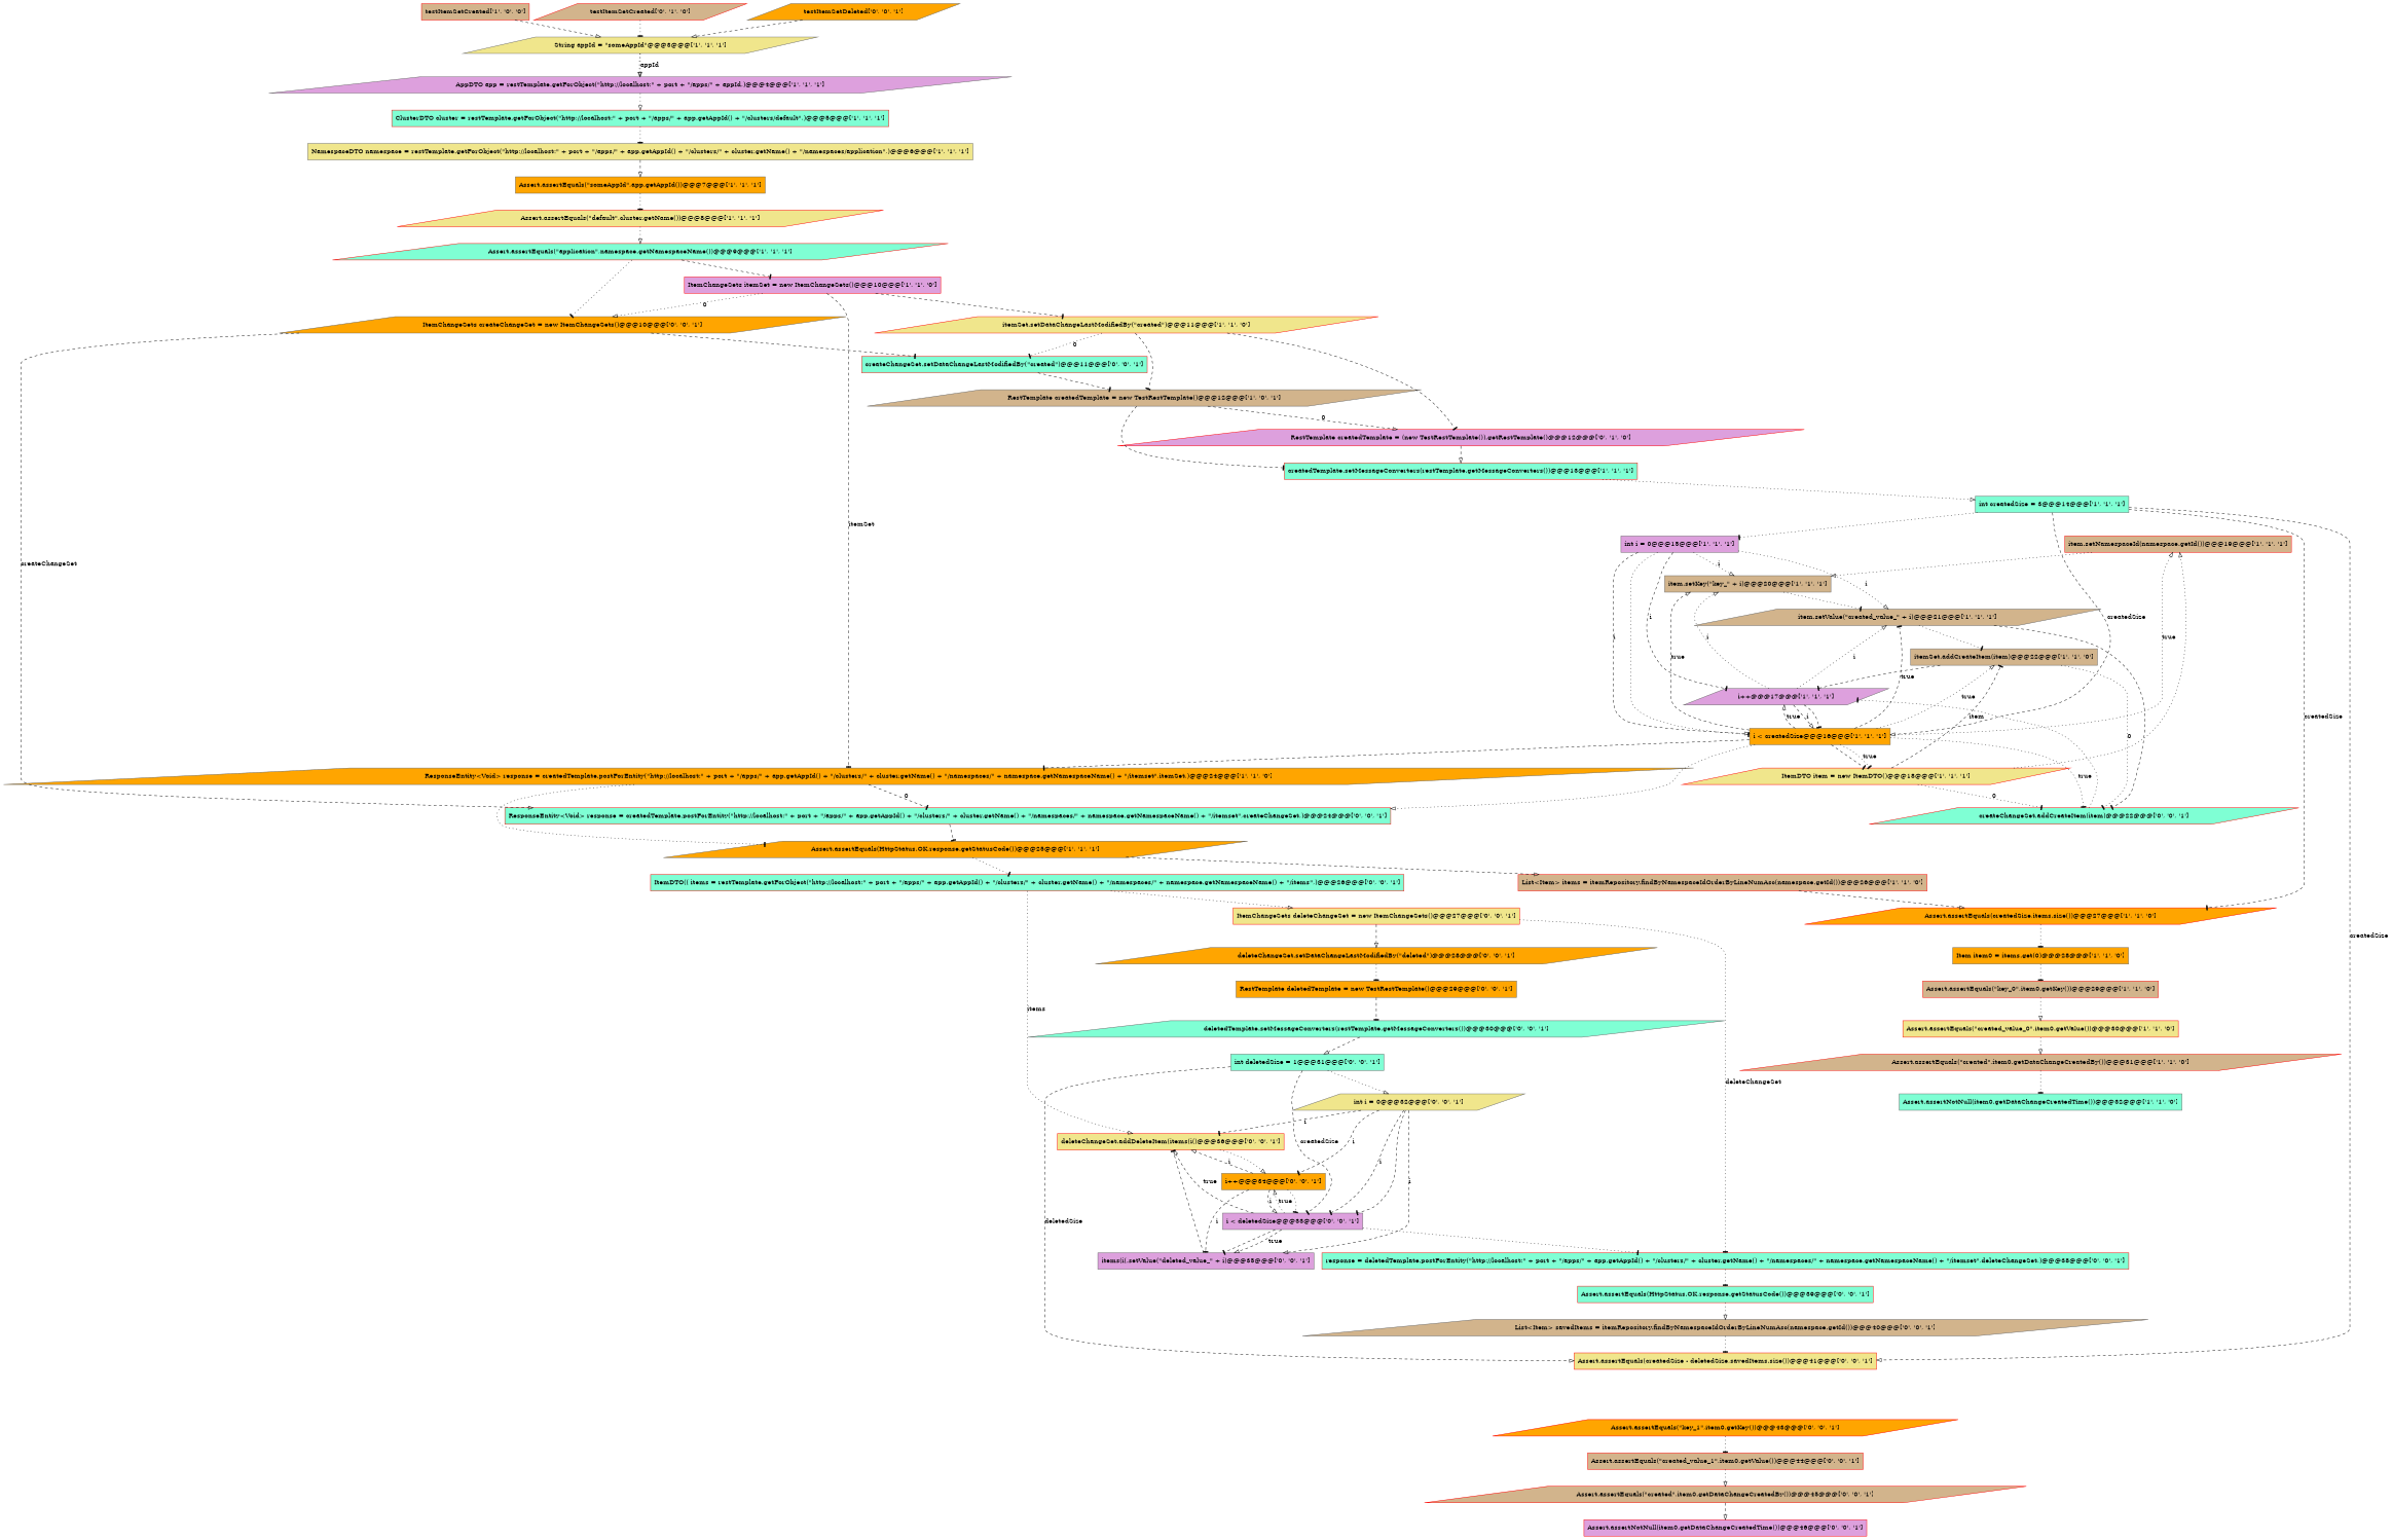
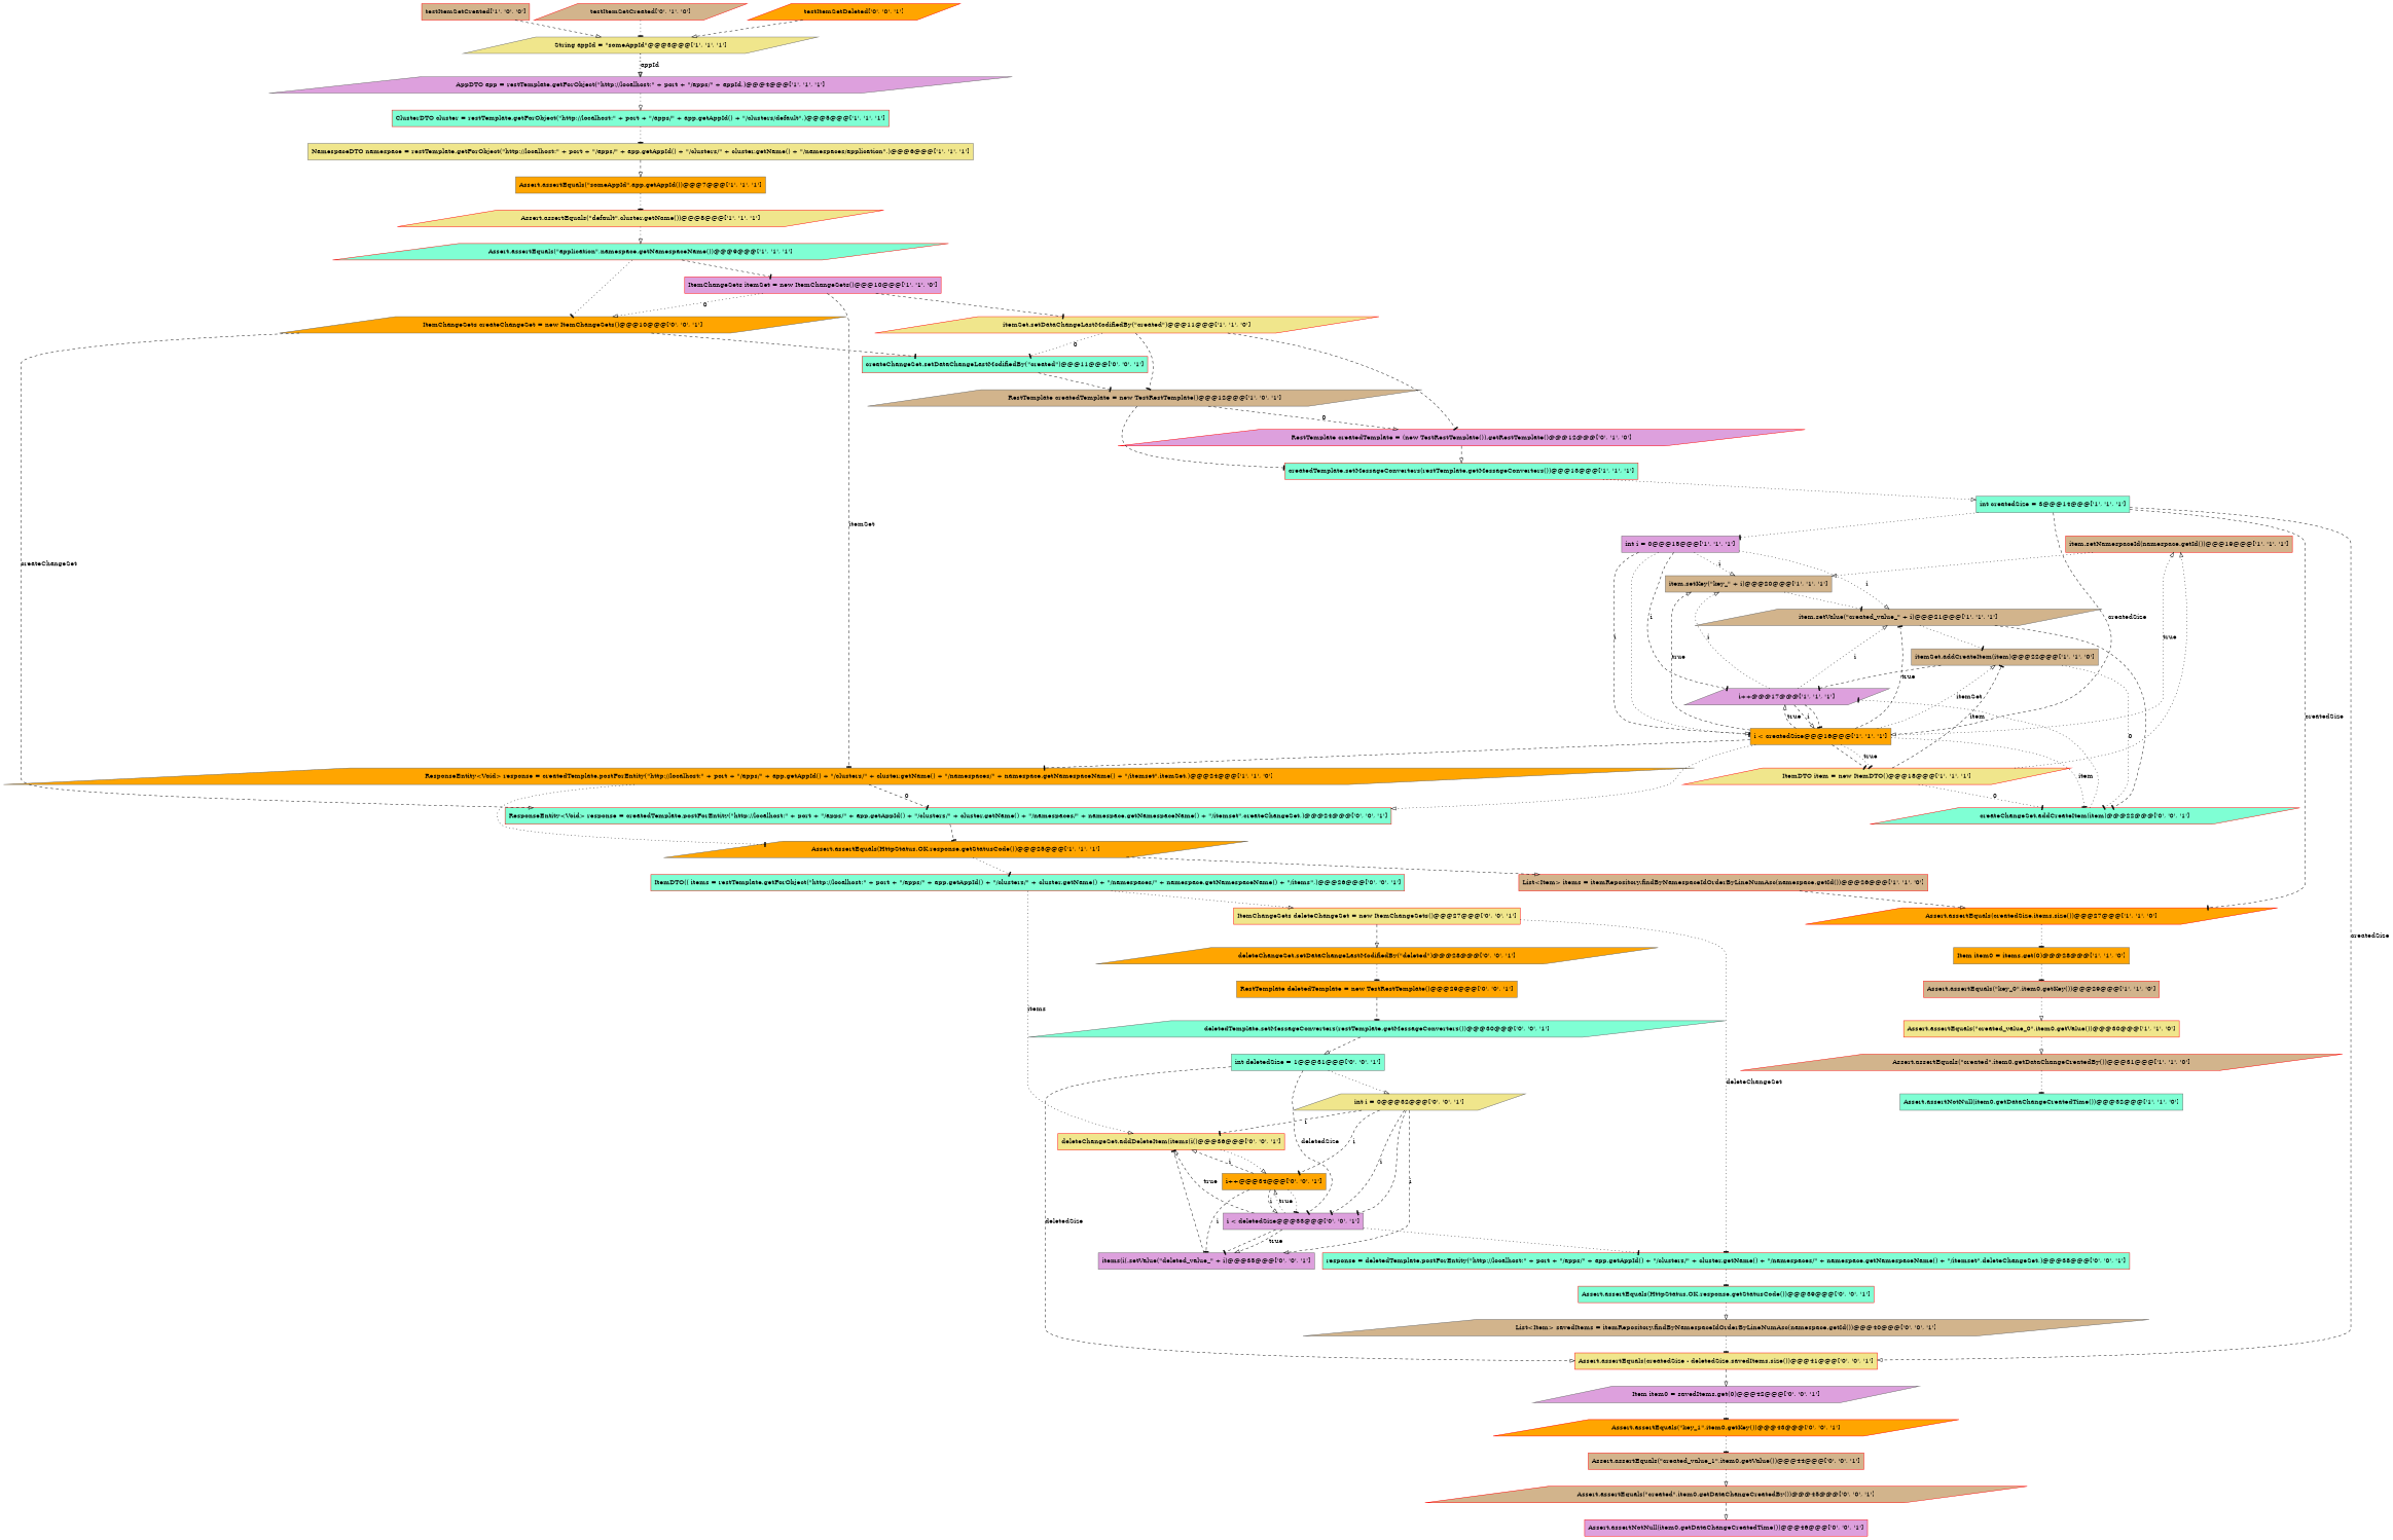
  digraph {
    node [color=red fillcolor=tan shape=box style=filled]
    edge [arrowhead=tee style=dashed]
    n1 [label="item.setNamespaceId(namespace.getId())@@@19@@@['1', '1', '1']"]
    n2 [color=gray40 label="item.setKey(\"key_\" + i)@@@20@@@['1', '1', '1']"]
    n3 [color=gray40 label="item.setValue(\"created_value_\" + i)@@@21@@@['1', '1', '1']" shape=parallelogram]
    n4 [color=gray40 label="List<Item> savedItems = itemRepository.findByNamespaceIdOrderByLineNumAsc(namespace.getId())@@@40@@@['0', '0', '1']" shape=parallelogram]
    n5 [fillcolor=khaki label="Assert.assertEquals(createdSize - deletedSize,savedItems.size())@@@41@@@['0', '0', '1']"]
+   n6 [color=gray40 fillcolor=plum label="Item item0 = savedItems.get(0)@@@42@@@['0', '0', '1']" shape=parallelogram]
    n7 [fillcolor=plum label="RestTemplate createdTemplate = (new TestRestTemplate()).getRestTemplate()@@@12@@@['0', '1', '0']" shape=parallelogram]
    n8 [fillcolor=aquamarine label="createdTemplate.setMessageConverters(restTemplate.getMessageConverters())@@@13@@@['1', '1', '1']"]
    n9 [color=gray40 fillcolor=aquamarine label="int createdSize = 3@@@14@@@['1', '1', '1']"]
    n10 [color=gray40 fillcolor=orange label="deleteChangeSet.setDataChangeLastModifiedBy(\"deleted\")@@@28@@@['0', '0', '1']" shape=parallelogram]
    n11 [color=gray40 fillcolor=orange label="RestTemplate deletedTemplate = new TestRestTemplate()@@@29@@@['0', '0', '1']"]
    n12 [color=gray40 fillcolor=aquamarine label="deletedTemplate.setMessageConverters(restTemplate.getMessageConverters())@@@30@@@['0', '0', '1']" shape=parallelogram]
    n13 [color=gray40 label="RestTemplate createdTemplate = new TestRestTemplate()@@@12@@@['1', '0', '1']" shape=parallelogram]
    n14 [fillcolor=orange label="Assert.assertEquals(createdSize,items.size())@@@27@@@['1', '1', '0']" shape=parallelogram]
    n15 [color=gray40 fillcolor=plum label="int i = 0@@@15@@@['1', '1', '1']"]
    n16 [color=gray40 fillcolor=orange label="i < createdSize@@@16@@@['1', '1', '1']"]
    n17 [color=gray40 fillcolor=orange label="Item item0 = items.get(0)@@@28@@@['1', '1', '0']"]
    n18 [color=gray40 fillcolor=plum label="i++@@@17@@@['1', '1', '1']" shape=parallelogram]
    n19 [color=gray40 fillcolor=orange label="ResponseEntity<Void> response = createdTemplate.postForEntity(\"http://localhost:\" + port + \"/apps/\" + app.getAppId() + \"/clusters/\" + cluster.getName() + \"/namespaces/\" + namespace.getNamespaceName() + \"/itemset\",itemSet,)@@@24@@@['1', '1', '0']" shape=parallelogram]
    n20 [fillcolor=aquamarine label="ResponseEntity<Void> response = createdTemplate.postForEntity(\"http://localhost:\" + port + \"/apps/\" + app.getAppId() + \"/clusters/\" + cluster.getName() + \"/namespaces/\" + namespace.getNamespaceName() + \"/itemset\",createChangeSet,)@@@24@@@['0', '0', '1']"]
    n21 [color=gray40 label="itemSet.addCreateItem(item)@@@22@@@['1', '1', '0']"]
    n22 [fillcolor=aquamarine label="createChangeSet.addCreateItem(item)@@@22@@@['0', '0', '1']" shape=parallelogram]
    n23 [fillcolor=khaki label="ItemDTO item = new ItemDTO()@@@18@@@['1', '1', '1']" shape=parallelogram]
    n24 [fillcolor=aquamarine label="ItemDTO(( items = restTemplate.getForObject(\"http://localhost:\" + port + \"/apps/\" + app.getAppId() + \"/clusters/\" + cluster.getName() + \"/namespaces/\" + namespace.getNamespaceName() + \"/items\",)@@@26@@@['0', '0', '1']"]
    n25 [fillcolor=khaki label="deleteChangeSet.addDeleteItem(items(i()@@@36@@@['0', '0', '1']"]
    n26 [fillcolor=khaki label="ItemChangeSets deleteChangeSet = new ItemChangeSets()@@@27@@@['0', '0', '1']"]
    n27 [color=gray40 fillcolor=orange label="i++@@@34@@@['0', '0', '1']"]
    n28 [fillcolor=aquamarine label="response = deletedTemplate.postForEntity(\"http://localhost:\" + port + \"/apps/\" + app.getAppId() + \"/clusters/\" + cluster.getName() + \"/namespaces/\" + namespace.getNamespaceName() + \"/itemset\",deleteChangeSet,)@@@38@@@['0', '0', '1']"]
    n29 [label="Assert.assertEquals(\"created_value_1\",item0.getValue())@@@44@@@['0', '0', '1']"]
    n30 [label="Assert.assertEquals(\"created\",item0.getDataChangeCreatedBy())@@@45@@@['0', '0', '1']" shape=parallelogram]
    n31 [fillcolor=plum label="Assert.assertNotNull(item0.getDataChangeCreatedTime())@@@46@@@['0', '0', '1']"]
    n32 [color=gray40 fillcolor=orange label="Assert.assertEquals(HttpStatus.OK,response.getStatusCode())@@@25@@@['1', '1', '1']" shape=parallelogram]
    n33 [label="List<Item> items = itemRepository.findByNamespaceIdOrderByLineNumAsc(namespace.getId())@@@26@@@['1', '1', '0']"]
    n34 [fillcolor=aquamarine label="Assert.assertEquals(HttpStatus.OK,response.getStatusCode())@@@39@@@['0', '0', '1']"]
    n35 [fillcolor=orange label="Assert.assertEquals(\"key_1\",item0.getKey())@@@43@@@['0', '0', '1']" shape=parallelogram]
    n36 [label="Assert.assertEquals(\"key_0\",item0.getKey())@@@29@@@['1', '1', '0']"]
    n37 [fillcolor=khaki label="Assert.assertEquals(\"created_value_0\",item0.getValue())@@@30@@@['1', '1', '0']"]
    n38 [color=gray40 fillcolor=orange label="Assert.assertEquals(\"someAppId\",app.getAppId())@@@7@@@['1', '1', '1']"]
    n39 [fillcolor=khaki label="Assert.assertEquals(\"default\",cluster.getName())@@@8@@@['1', '1', '1']" shape=parallelogram]
    n40 [fillcolor=aquamarine label="Assert.assertEquals(\"application\",namespace.getNamespaceName())@@@9@@@['1', '1', '1']" shape=parallelogram]
    n41 [color=gray40 fillcolor=plum label="i < deletedSize@@@33@@@['0', '0', '1']"]
    n42 [color=gray40 fillcolor=plum label="items(i(.setValue(\"deleted_value_\" + i)@@@35@@@['0', '0', '1']"]
    n43 [label="testItemSetCreated['1', '0', '0']"]
    n44 [color=gray40 fillcolor=khaki label="String appId = \"someAppId\"@@@3@@@['1', '1', '1']" shape=parallelogram]
    n45 [color=gray40 fillcolor=plum label="AppDTO app = restTemplate.getForObject(\"http://localhost:\" + port + \"/apps/\" + appId,)@@@4@@@['1', '1', '1']" shape=parallelogram]
    n46 [label="Assert.assertEquals(\"created\",item0.getDataChangeCreatedBy())@@@31@@@['1', '1', '0']" shape=parallelogram]
    n47 [fillcolor=khaki label="itemSet.setDataChangeLastModifiedBy(\"created\")@@@11@@@['1', '1', '0']" shape=parallelogram]
    n48 [fillcolor=aquamarine label="createChangeSet.setDataChangeLastModifiedBy(\"created\")@@@11@@@['0', '0', '1']"]
    n49 [label="testItemSetCreated['0', '1', '0']" shape=parallelogram]
    n50 [color=gray40 fillcolor=orange label="ItemChangeSets createChangeSet = new ItemChangeSets()@@@10@@@['0', '0', '1']" shape=parallelogram]
    n51 [fillcolor=aquamarine label="ClusterDTO cluster = restTemplate.getForObject(\"http://localhost:\" + port + \"/apps/\" + app.getAppId() + \"/clusters/default\",)@@@5@@@['1', '1', '1']"]
    n52 [fillcolor=plum label="ItemChangeSets itemSet = new ItemChangeSets()@@@10@@@['1', '1', '0']"]
    n53 [color=gray40 fillcolor=aquamarine label="int deletedSize = 1@@@31@@@['0', '0', '1']"]
    n54 [color=gray40 fillcolor=khaki label="int i = 0@@@32@@@['0', '0', '1']" shape=parallelogram]
    n55 [color=gray40 fillcolor=aquamarine label="Assert.assertNotNull(item0.getDataChangeCreatedTime())@@@32@@@['1', '1', '0']"]
    n56 [color=gray40 fillcolor=khaki label="NamespaceDTO namespace = restTemplate.getForObject(\"http://localhost:\" + port + \"/apps/\" + app.getAppId() + \"/clusters/\" + cluster.getName() + \"/namespaces/application\",)@@@6@@@['1', '1', '1']"]
-   n57 [color=gray40 fillcolor=orange label="testItemSetDeleted['0', '0', '1']" shape=parallelogram]
+   n57 [fillcolor=orange label="testItemSetDeleted['0', '0', '1']" shape=parallelogram]
    n1 -> n2 [arrowhead=onormal style=dotted]
    n2 -> n3 [style=dotted]
    n3 -> n21 [style=dotted]
    n3 -> n22
    n4 -> n5 [style=dotted]
+   n5 -> n6 [arrowhead=onormal]
+   n6 -> n35 [style=dotted]
    n7 -> n8 [arrowhead=onormal]
    n8 -> n9 [arrowhead=onormal style=dotted]
    n9 -> n5 [arrowhead=onormal label=createdSize]
    n9 -> n14 [label=createdSize]
    n9 -> n15 [style=dotted]
    n9 -> n16 [arrowhead=onormal label=createdSize]
    n10 -> n11 [style=dotted]
    n11 -> n12
    n12 -> n53 [arrowhead=onormal]
    n13 -> n7 [arrowhead=onormal label=0]
    n13 -> n8
    n14 -> n17 [style=dotted]
    n15 -> n2 [arrowhead=onormal label=i style=dotted]
    n15 -> n3 [arrowhead=onormal label=i style=dotted]
    n15 -> n16 [arrowhead=onormal label=i]
    n15 -> n16 [style=dotted]
    n15 -> n18 [label=i]
    n16 -> n1 [arrowhead=onormal label=true style=dotted]
    n16 -> n2 [arrowhead=onormal label=true]
    n16 -> n3 [label=true]
    n16 -> n18 [arrowhead=onormal label=true]
    n16 -> n19
    n16 -> n20 [arrowhead=onormal style=dotted]
-   n16 -> n21 [arrowhead=onormal label=true style=dotted]
-   n16 -> n22 [label=true style=dotted]
+   n16 -> n21 [arrowhead=onormal label=itemSet style=dotted]
+   n16 -> n22 [label=item style=dotted]
    n16 -> n23
    n16 -> n23 [label=true style=dotted]
    n17 -> n36 [style=dotted]
    n18 -> n2 [arrowhead=onormal label=i style=dotted]
    n18 -> n3 [arrowhead=onormal label=i style=dotted]
    n18 -> n16
    n18 -> n16 [arrowhead=onormal label=i]
    n19 -> n20 [label=0]
    n19 -> n32 [style=dotted]
    n20 -> n32
    n21 -> n18
    n21 -> n22 [label=0 style=dotted]
    n22 -> n18 [style=dotted]
    n23 -> n1 [arrowhead=onormal style=dotted]
    n23 -> n21 [label=item]
    n23 -> n22 [label=0 style=dotted]
    n24 -> n25 [arrowhead=onormal label=items style=dotted]
    n24 -> n26 [arrowhead=onormal style=dotted]
    n25 -> n27 [arrowhead=onormal style=dotted]
    n26 -> n10 [arrowhead=onormal]
    n26 -> n28 [label=deleteChangeSet style=dotted]
    n27 -> n25 [arrowhead=onormal label=i]
    n27 -> n41 [style=dotted]
    n27 -> n41 [arrowhead=onormal label=i]
    n27 -> n42 [label=i]
    n28 -> n34 [style=dotted]
    n29 -> n30 [arrowhead=onormal style=dotted]
    n30 -> n31 [arrowhead=onormal]
    n32 -> n24 [style=dotted]
    n32 -> n33 [arrowhead=onormal]
    n33 -> n14 [arrowhead=onormal]
    n34 -> n4 [arrowhead=onormal style=dotted]
    n35 -> n29 [style=dotted]
    n36 -> n37 [arrowhead=onormal style=dotted]
    n37 -> n46 [arrowhead=onormal style=dotted]
    n38 -> n39 [style=dotted]
    n39 -> n40 [arrowhead=onormal style=dotted]
    n40 -> n50 [style=dotted]
    n40 -> n52
    n41 -> n25 [arrowhead=onormal label=true]
    n41 -> n27 [arrowhead=onormal label=true style=dotted]
    n41 -> n28 [style=dotted]
    n41 -> n42
    n41 -> n42 [arrowhead=onormal label=true]
    n42 -> n25
    n43 -> n44 [arrowhead=onormal]
    n44 -> n45 [arrowhead=onormal style=dotted]
    n44 -> n45 [arrowhead=onormal label=appId style=dotted]
    n45 -> n51 [arrowhead=onormal style=dotted]
    n46 -> n55 [style=dotted]
    n47 -> n7
    n47 -> n13
    n47 -> n48 [label=0 style=dotted]
    n48 -> n13
    n49 -> n44 [style=dotted]
    n50 -> n20 [arrowhead=onormal label=createChangeSet]
    n50 -> n48
    n51 -> n56 [style=dotted]
    n52 -> n19 [label=itemSet]
    n52 -> n47
    n52 -> n50 [arrowhead=onormal label=0 style=dotted]
    n53 -> n5 [arrowhead=onormal label=deletedSize]
-   n53 -> n41 [label=createdSize]
+   n53 -> n41 [label=deletedSize]
    n53 -> n54 [arrowhead=onormal style=dotted]
    n54 -> n25 [label=i]
    n54 -> n27 [label=i]
    n54 -> n41
    n54 -> n41 [label=i]
    n54 -> n42 [arrowhead=onormal label=i]
    n56 -> n38 [arrowhead=onormal]
    n57 -> n44 [arrowhead=onormal]
  }
